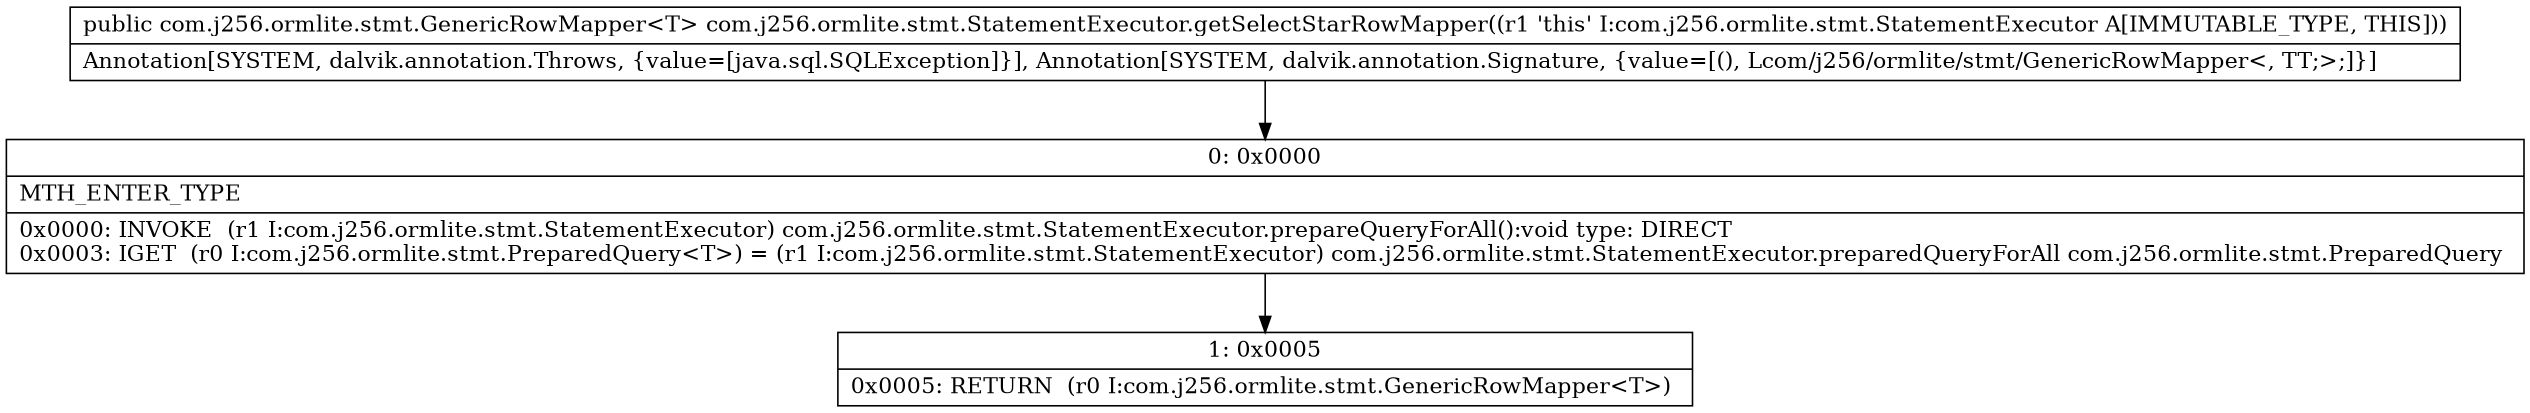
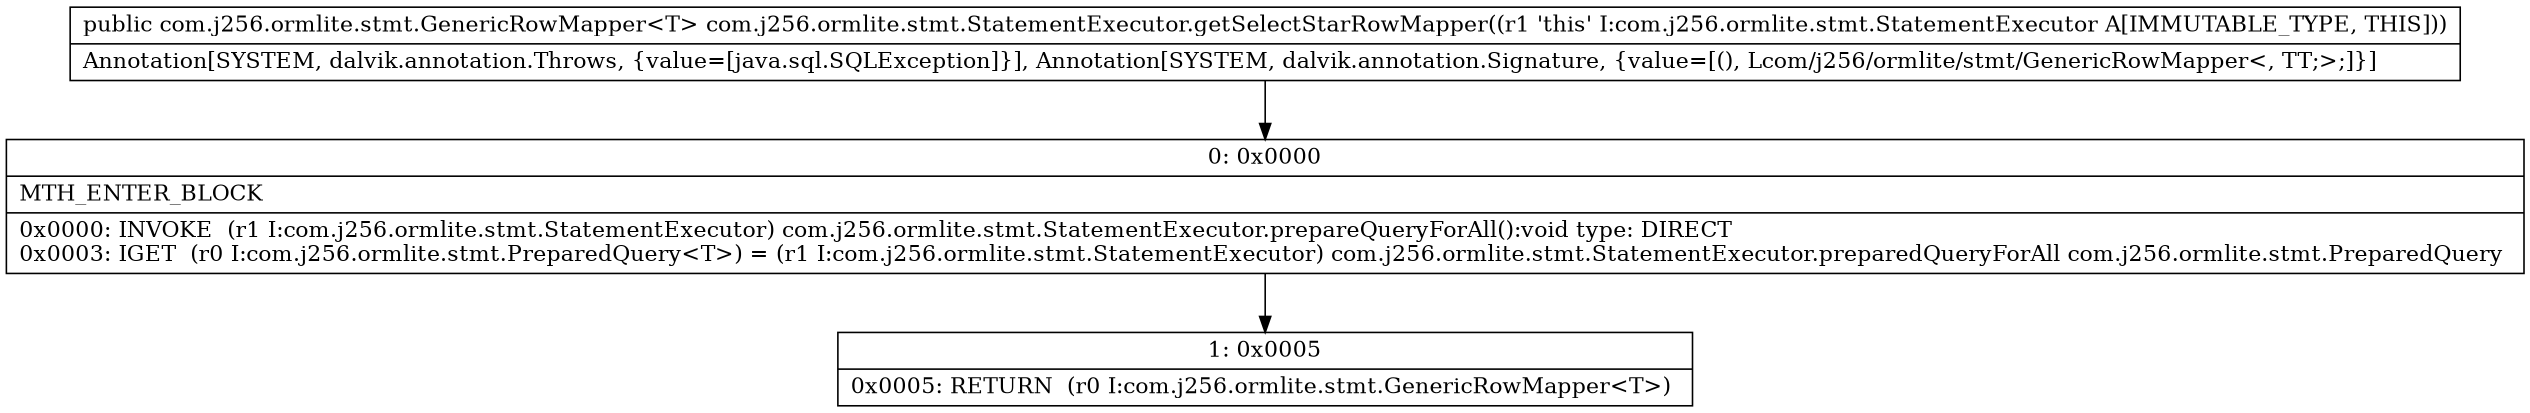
  digraph {
    node [shape=record]
-   n1 [label="{0\:\ 0x0000|MTH_ENTER_TYPE\l|0x0000: INVOKE  (r1 I:com.j256.ormlite.stmt.StatementExecutor) com.j256.ormlite.stmt.StatementExecutor.prepareQueryForAll():void type: DIRECT \l0x0003: IGET  (r0 I:com.j256.ormlite.stmt.PreparedQuery\<T\>) = (r1 I:com.j256.ormlite.stmt.StatementExecutor) com.j256.ormlite.stmt.StatementExecutor.preparedQueryForAll com.j256.ormlite.stmt.PreparedQuery \l}"]
+   n1 [label="{0\:\ 0x0000|MTH_ENTER_BLOCK\l|0x0000: INVOKE  (r1 I:com.j256.ormlite.stmt.StatementExecutor) com.j256.ormlite.stmt.StatementExecutor.prepareQueryForAll():void type: DIRECT \l0x0003: IGET  (r0 I:com.j256.ormlite.stmt.PreparedQuery\<T\>) = (r1 I:com.j256.ormlite.stmt.StatementExecutor) com.j256.ormlite.stmt.StatementExecutor.preparedQueryForAll com.j256.ormlite.stmt.PreparedQuery \l}"]
    n2 [label="{1\:\ 0x0005|0x0005: RETURN  (r0 I:com.j256.ormlite.stmt.GenericRowMapper\<T\>) \l}"]
    n3 [label="{public com.j256.ormlite.stmt.GenericRowMapper\<T\> com.j256.ormlite.stmt.StatementExecutor.getSelectStarRowMapper((r1 'this' I:com.j256.ormlite.stmt.StatementExecutor A[IMMUTABLE_TYPE, THIS]))  | Annotation[SYSTEM, dalvik.annotation.Throws, \{value=[java.sql.SQLException]\}], Annotation[SYSTEM, dalvik.annotation.Signature, \{value=[(), Lcom\/j256\/ormlite\/stmt\/GenericRowMapper\<, TT;\>;]\}]\l}"]
    n1 -> n2
    n3 -> n1
  }
